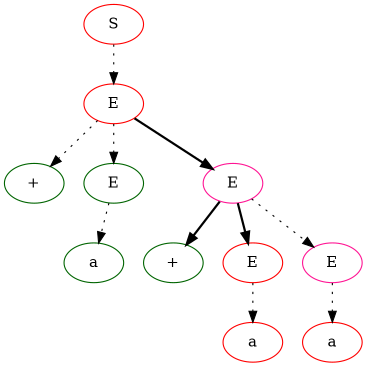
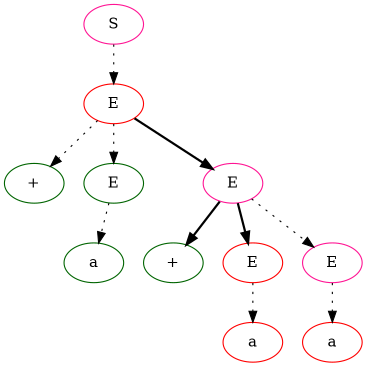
  digraph {
    node [color=red]
    edge [style=dotted]
-   n1 [label=S]
+   n1 [label=S color=deeppink]
    n2 [label=E]
    n3 [label="+" color=darkgreen]
    n4 [label="+" color=darkgreen]
    n5 [label=E color=darkgreen]
    n6 [label=E color=deeppink]
    n7 [label=a color=darkgreen]
    n8 [label=E]
    n9 [label=E color=deeppink]
    n10 [label=a]
    n11 [label=a]
    n1 -> n2
    n2 -> n3
    n2 -> n5
    n2 -> n6 [style=bold]
    n5 -> n7
    n6 -> n4 [style=bold]
    n6 -> n8 [style=bold]
    n6 -> n9
    n8 -> n10
    n9 -> n11
  }
